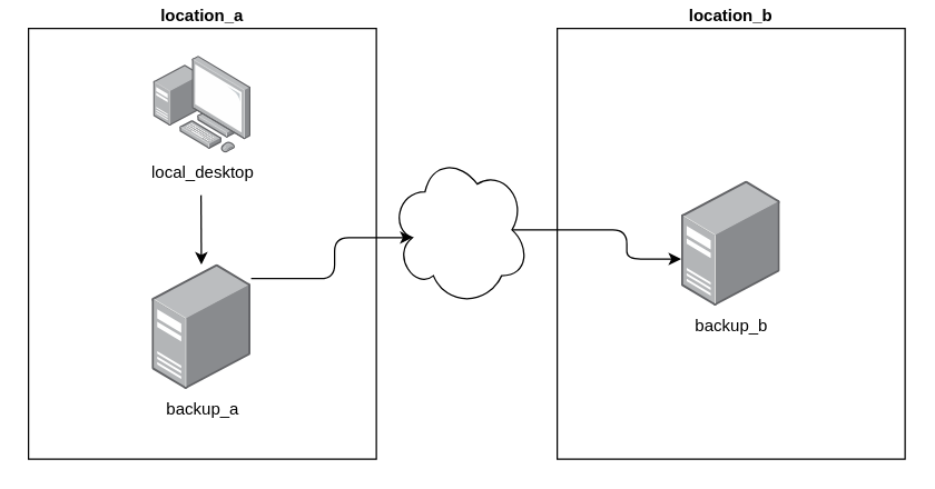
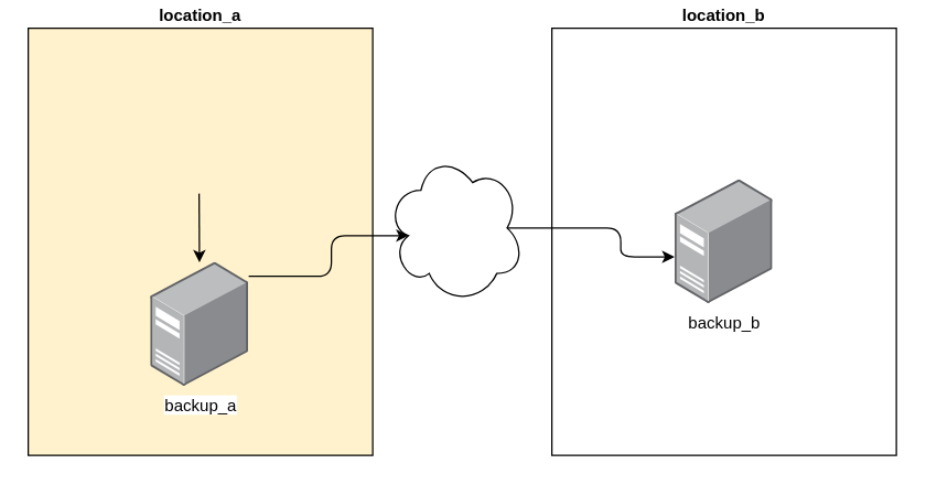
  <mxCell id="0" />
  <mxCell id="1" parent="0" />
- <mxCell id="2" value="location_a" style="rounded=0;whiteSpace=wrap;html=1;labelPosition=center;verticalLabelPosition=top;align=center;verticalAlign=bottom;fontStyle=1" vertex="1" parent="1"><mxGeometry x="20" y="20" width="250" height="310" as="geometry" /></mxCell>
+ <mxCell id="2" value="location_a" style="rounded=0;whiteSpace=wrap;html=1;labelPosition=center;verticalLabelPosition=top;align=center;verticalAlign=bottom;fontStyle=1;fillColor=#fff2cc;" vertex="1" parent="1"><mxGeometry x="20" y="20" width="250" height="310" as="geometry" /></mxCell>
  <mxCell id="3" value="backup_a" style="points=[];aspect=fixed;html=1;align=center;shadow=0;dashed=0;image;image=img/lib/allied_telesis/computer_and_terminals/Server_Desktop.svg;" vertex="1" parent="1"><mxGeometry x="109" y="190" width="71" height="90" as="geometry" /></mxCell>
- <mxCell id="4" value="local_desktop" style="points=[];aspect=fixed;html=1;align=center;shadow=0;dashed=0;image;image=img/lib/allied_telesis/computer_and_terminals/Personal_Computer_with_Server.svg;" vertex="1" parent="1"><mxGeometry x="110" y="40" width="70" height="70" as="geometry" /></mxCell>
  <mxCell id="5" value="" style="endArrow=classic;html=1;" edge="1" parent="1" target="3"><mxGeometry width="50" height="50" relative="1" as="geometry"><mxPoint x="144" y="140" as="sourcePoint" /><mxPoint x="440" y="190" as="targetPoint" /></mxGeometry></mxCell>
  <mxCell id="6" value="location_b" style="rounded=0;whiteSpace=wrap;html=1;labelPosition=center;verticalLabelPosition=top;align=center;verticalAlign=bottom;fontStyle=1" vertex="1" parent="1"><mxGeometry x="400" y="20" width="250" height="310" as="geometry" /></mxCell>
  <mxCell id="7" value="backup_b" style="points=[];aspect=fixed;html=1;align=center;shadow=0;dashed=0;image;image=img/lib/allied_telesis/computer_and_terminals/Server_Desktop.svg;" vertex="1" parent="1"><mxGeometry x="489.5" y="130" width="71" height="90" as="geometry" /></mxCell>
  <mxCell id="8" value="" style="ellipse;shape=cloud;whiteSpace=wrap;html=1;" vertex="1" parent="1"><mxGeometry x="280" y="110" width="100" height="110" as="geometry" /></mxCell>
  <mxCell id="9" value="" style="edgeStyle=elbowEdgeStyle;elbow=horizontal;endArrow=classic;html=1;entryX=0.16;entryY=0.55;entryDx=0;entryDy=0;entryPerimeter=0;" edge="1" parent="1" source="3" target="8"><mxGeometry width="50" height="50" relative="1" as="geometry"><mxPoint x="390" y="170" as="sourcePoint" /><mxPoint x="440" y="120" as="targetPoint" /><Array as="points"><mxPoint x="240" y="200" /></Array></mxGeometry></mxCell>
  <mxCell id="10" value="" style="edgeStyle=elbowEdgeStyle;elbow=horizontal;endArrow=classic;html=1;entryX=-0.007;entryY=0.622;entryDx=0;entryDy=0;entryPerimeter=0;exitX=0.875;exitY=0.5;exitDx=0;exitDy=0;exitPerimeter=0;" edge="1" parent="1" source="8" target="7"><mxGeometry width="50" height="50" relative="1" as="geometry"><mxPoint x="380" y="164.5" as="sourcePoint" /><mxPoint x="496" y="80" as="targetPoint" /><Array as="points"><mxPoint x="450" y="166" /></Array></mxGeometry></mxCell>
